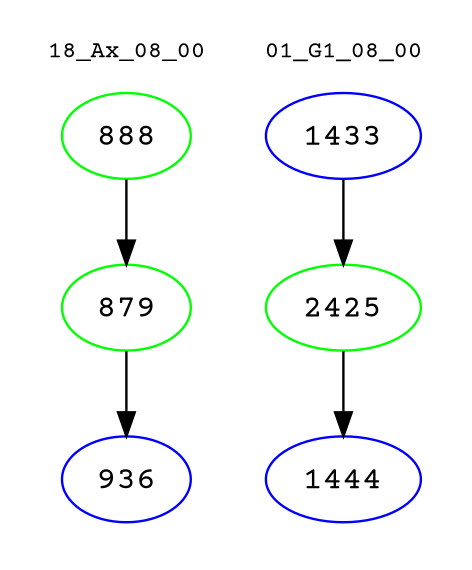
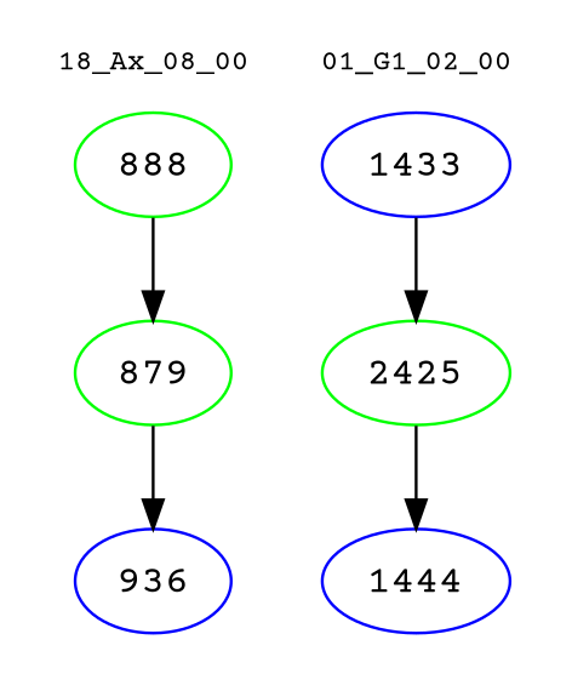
  digraph {
    fontname="Courier Prime"
    node [color=green fontname="Courier Prime"]
    edge [color=black fontname="Courier Prime"]
    n1 [label=888]
    n2 [label=879]
    n3 [color=blue label=936]
    n4 [color=blue label=1433]
    n5 [label=2425]
    n6 [color=blue label=1444]
    subgraph cluster_1 {
      color=white
      fontsize=10
      label="18_Ax_08_00"
      n1
      n2
      n3
    }
    subgraph cluster_2 {
      color=white
      fontsize=10
-     label="01_G1_08_00"
+     label="01_G1_02_00"
      n4
      n5
      n6
    }
    n1 -> n2
    n2 -> n3
    n4 -> n5
    n5 -> n6
  }
